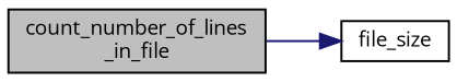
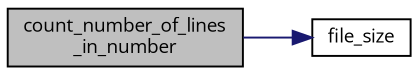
  digraph {
    rankdir=LR
    fontname="Open Sans"
    node [color=black fontname="Open Sans" fontsize=10 shape=record style=filled]
-   n1 [fillcolor=grey75 fontcolor=black height=0.2 label="count_number_of_lines\l_in_file" width=0.4]
+   n1 [fillcolor=grey75 fontcolor=black height=0.2 label="count_number_of_lines\l_in_number" width=0.4]
    n2 [fillcolor=white height=0.2 label=file_size width=0.4]
    n1 -> n2 [color=midnightblue fontname="Open Sans" fontsize=10 labelfontname=Helvetica labelfontsize=10 style=solid]
  }
